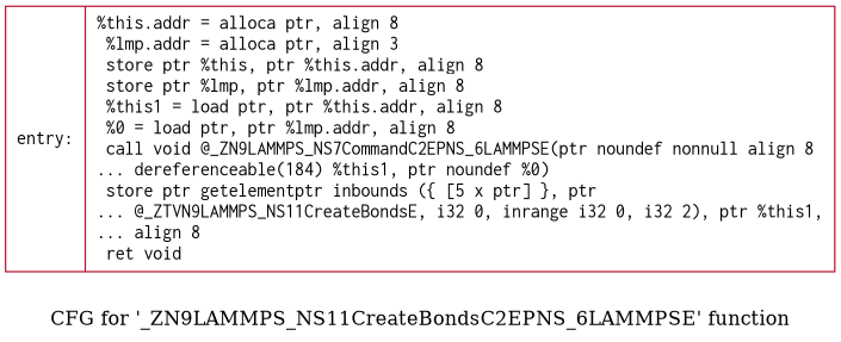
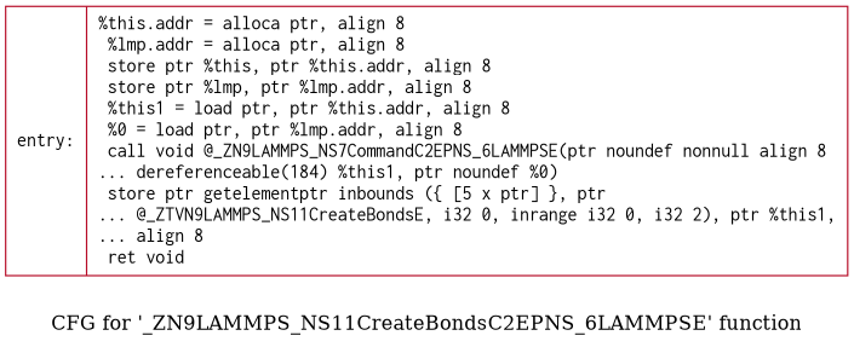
  digraph {
    label="CFG for '_ZN9LAMMPS_NS11CreateBondsC2EPNS_6LAMMPSE' function"
    rankdir=LR
-   n1 [color="#b70d28ff" fillcolor=white fontname=Courier label="{entry:\l|  %this.addr = alloca ptr, align 8\l  %lmp.addr = alloca ptr, align 3\l  store ptr %this, ptr %this.addr, align 8\l  store ptr %lmp, ptr %lmp.addr, align 8\l  %this1 = load ptr, ptr %this.addr, align 8\l  %0 = load ptr, ptr %lmp.addr, align 8\l  call void @_ZN9LAMMPS_NS7CommandC2EPNS_6LAMMPSE(ptr noundef nonnull align 8\l... dereferenceable(184) %this1, ptr noundef %0)\l  store ptr getelementptr inbounds (\{ [5 x ptr] \}, ptr\l... @_ZTVN9LAMMPS_NS11CreateBondsE, i32 0, inrange i32 0, i32 2), ptr %this1,\l... align 8\l  ret void\l}" shape=record style=filled]
+   n1 [color="#b70d28ff" fillcolor=white fontname=Courier label="{entry:\l|  %this.addr = alloca ptr, align 8\l  %lmp.addr = alloca ptr, align 8\l  store ptr %this, ptr %this.addr, align 8\l  store ptr %lmp, ptr %lmp.addr, align 8\l  %this1 = load ptr, ptr %this.addr, align 8\l  %0 = load ptr, ptr %lmp.addr, align 8\l  call void @_ZN9LAMMPS_NS7CommandC2EPNS_6LAMMPSE(ptr noundef nonnull align 8\l... dereferenceable(184) %this1, ptr noundef %0)\l  store ptr getelementptr inbounds (\{ [5 x ptr] \}, ptr\l... @_ZTVN9LAMMPS_NS11CreateBondsE, i32 0, inrange i32 0, i32 2), ptr %this1,\l... align 8\l  ret void\l}" shape=record style=filled]
  }
